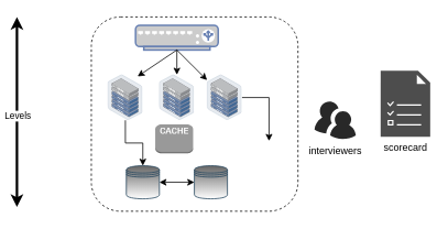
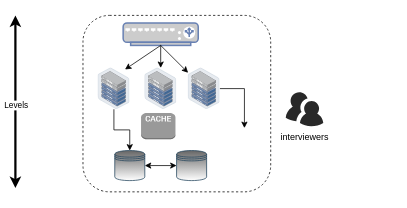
  <mxCell id="0" />
  <mxCell id="1" parent="0" />
  <mxCell id="2" value="" style="endArrow=classic;startArrow=classic;html=1;rounded=0;strokeWidth=3;" edge="1" parent="1"><mxGeometry width="50" height="50" relative="1" as="geometry"><mxPoint x="20" y="250" as="sourcePoint" /><mxPoint x="20" y="20" as="targetPoint" /></mxGeometry></mxCell>
  <mxCell id="3" value="Levels" style="edgeLabel;html=1;align=center;verticalAlign=middle;resizable=0;points=[];" vertex="1" connectable="0" parent="2"><mxGeometry x="-0.033" y="3" relative="1" as="geometry"><mxPoint x="3" as="offset" /></mxGeometry></mxCell>
  <mxCell id="4" value="interviewers" style="verticalLabelPosition=bottom;sketch=0;html=1;fillColor=#282828;strokeColor=none;verticalAlign=top;pointerEvents=1;align=center;shape=mxgraph.cisco_safe.people_places_things_icons.icon9;" vertex="1" parent="1"><mxGeometry x="380" y="122.5" width="50" height="45" as="geometry" /></mxCell>
  <mxCell id="5" value="" style="fontColor=#0066CC;verticalAlign=top;verticalLabelPosition=bottom;labelPosition=center;align=center;html=1;outlineConnect=0;fillColor=#CCCCCC;strokeColor=#6881B3;gradientColor=none;gradientDirection=north;strokeWidth=2;shape=mxgraph.networks.load_balancer;" vertex="1" parent="1"><mxGeometry x="163.49" y="30" width="100" height="30" as="geometry" /></mxCell>
  <mxCell id="6" value="" style="edgeStyle=orthogonalEdgeStyle;rounded=0;orthogonalLoop=1;jettySize=auto;html=1;startArrow=none;startFill=0;strokeWidth=1;" edge="1" parent="1" source="7" target="12"><mxGeometry relative="1" as="geometry" /></mxCell>
  <mxCell id="7" value="" style="points=[];aspect=fixed;html=1;align=center;shadow=0;dashed=0;image;image=img/lib/allied_telesis/storage/Datacenter_Server_Half_Rack_ToR.svg;" vertex="1" parent="1"><mxGeometry x="130" y="90" width="42.33" height="55" as="geometry" /></mxCell>
  <mxCell id="8" value="" style="edgeStyle=orthogonalEdgeStyle;rounded=0;orthogonalLoop=1;jettySize=auto;html=1;startArrow=none;startFill=0;strokeWidth=1;" edge="1" parent="1" source="9" target="15"><mxGeometry relative="1" as="geometry" /></mxCell>
  <mxCell id="9" value="" style="points=[];aspect=fixed;html=1;align=center;shadow=0;dashed=0;image;image=img/lib/allied_telesis/storage/Datacenter_Server_Half_Rack_ToR.svg;" vertex="1" parent="1"><mxGeometry x="250" y="90" width="42.33" height="55" as="geometry" /></mxCell>
  <mxCell id="10" value="" style="points=[];aspect=fixed;html=1;align=center;shadow=0;dashed=0;image;image=img/lib/allied_telesis/storage/Datacenter_Server_Half_Rack_ToR.svg;" vertex="1" parent="1"><mxGeometry x="192.33" y="90" width="42.33" height="55" as="geometry" /></mxCell>
  <mxCell id="11" value="" style="edgeStyle=orthogonalEdgeStyle;rounded=0;orthogonalLoop=1;jettySize=auto;html=1;strokeWidth=1;startArrow=classic;startFill=1;" edge="1" parent="1" source="12" target="13"><mxGeometry relative="1" as="geometry" /></mxCell>
  <mxCell id="12" value="" style="shape=datastore;whiteSpace=wrap;html=1;fillColor=#666666;strokeColor=#23445d;gradientColor=#ffffff;" vertex="1" parent="1"><mxGeometry x="152.33" y="200" width="40" height="40" as="geometry" /></mxCell>
  <mxCell id="13" value="" style="shape=datastore;whiteSpace=wrap;html=1;fillColor=#666666;strokeColor=#23445d;gradientColor=#ffffff;" vertex="1" parent="1"><mxGeometry x="234.66" y="200" width="40" height="40" as="geometry" /></mxCell>
  <mxCell id="14" value="" style="outlineConnect=0;dashed=0;verticalLabelPosition=bottom;verticalAlign=top;align=center;html=1;shape=mxgraph.aws3.cache_node;fillColor=#999999;gradientColor=none;" vertex="1" parent="1"><mxGeometry x="187.33" y="150" width="45.83" height="35" as="geometry" /></mxCell>
  <mxCell id="15" value="" style="shape=image;html=1;verticalAlign=top;verticalLabelPosition=bottom;labelBackgroundColor=#ffffff;imageAspect=0;aspect=fixed;image=https://cdn3.iconfinder.com/data/icons/essential-rounded/66/Rounded-12-128.png;fillColor=#999999;gradientColor=#ffffff;" vertex="1" parent="1"><mxGeometry x="300" y="170" width="50" height="50" as="geometry" /></mxCell>
- <mxCell id="16" value="scorecard" style="sketch=0;pointerEvents=1;shadow=0;dashed=0;html=1;strokeColor=none;fillColor=#4D4D4D;labelPosition=center;verticalLabelPosition=bottom;verticalAlign=top;align=center;outlineConnect=0;shape=mxgraph.veeam2.task_list;" vertex="1" parent="1"><mxGeometry x="460" y="85" width="60" height="80" as="geometry" /></mxCell>
  <mxCell id="17" value="" style="rounded=1;whiteSpace=wrap;html=1;fillColor=none;gradientColor=#ffffff;dashed=1;" vertex="1" parent="1"><mxGeometry x="110" y="20" width="250" height="235" as="geometry" /></mxCell>
  <mxCell id="18" value="" style="endArrow=classic;html=1;rounded=0;strokeWidth=1;exitX=0.5;exitY=1;exitDx=0;exitDy=0;exitPerimeter=0;entryX=0.85;entryY=0.036;entryDx=0;entryDy=0;entryPerimeter=0;" edge="1" parent="1" source="5" target="7"><mxGeometry width="50" height="50" relative="1" as="geometry"><mxPoint x="530" y="310" as="sourcePoint" /><mxPoint x="580" y="260" as="targetPoint" /></mxGeometry></mxCell>
  <mxCell id="19" value="" style="endArrow=classic;html=1;rounded=0;strokeWidth=1;exitX=0.5;exitY=1;exitDx=0;exitDy=0;exitPerimeter=0;" edge="1" parent="1" source="5" target="10"><mxGeometry width="50" height="50" relative="1" as="geometry"><mxPoint x="223.49" y="70" as="sourcePoint" /><mxPoint x="175.98" y="101.98" as="targetPoint" /></mxGeometry></mxCell>
  <mxCell id="20" value="" style="endArrow=classic;html=1;rounded=0;strokeWidth=1;exitX=0.5;exitY=1;exitDx=0;exitDy=0;exitPerimeter=0;" edge="1" parent="1" source="5" target="9"><mxGeometry width="50" height="50" relative="1" as="geometry"><mxPoint x="223.49" y="70" as="sourcePoint" /><mxPoint x="223.493" y="100" as="targetPoint" /></mxGeometry></mxCell>
